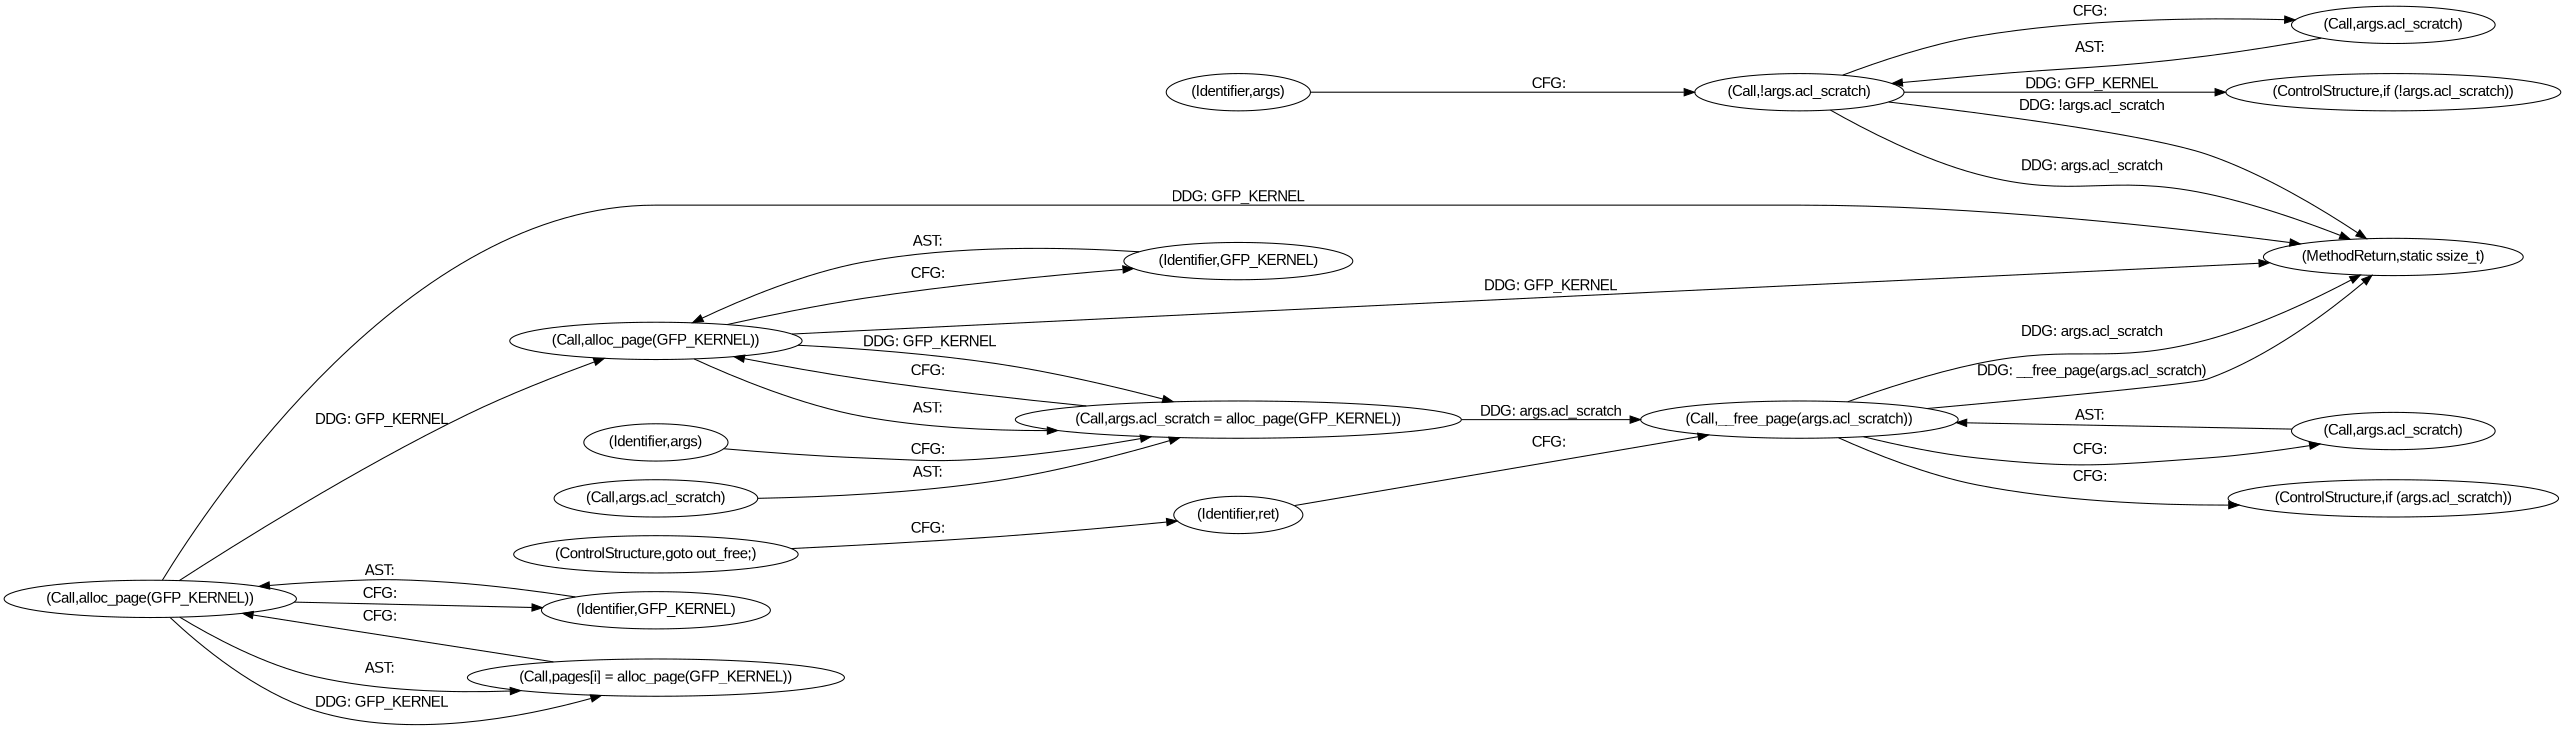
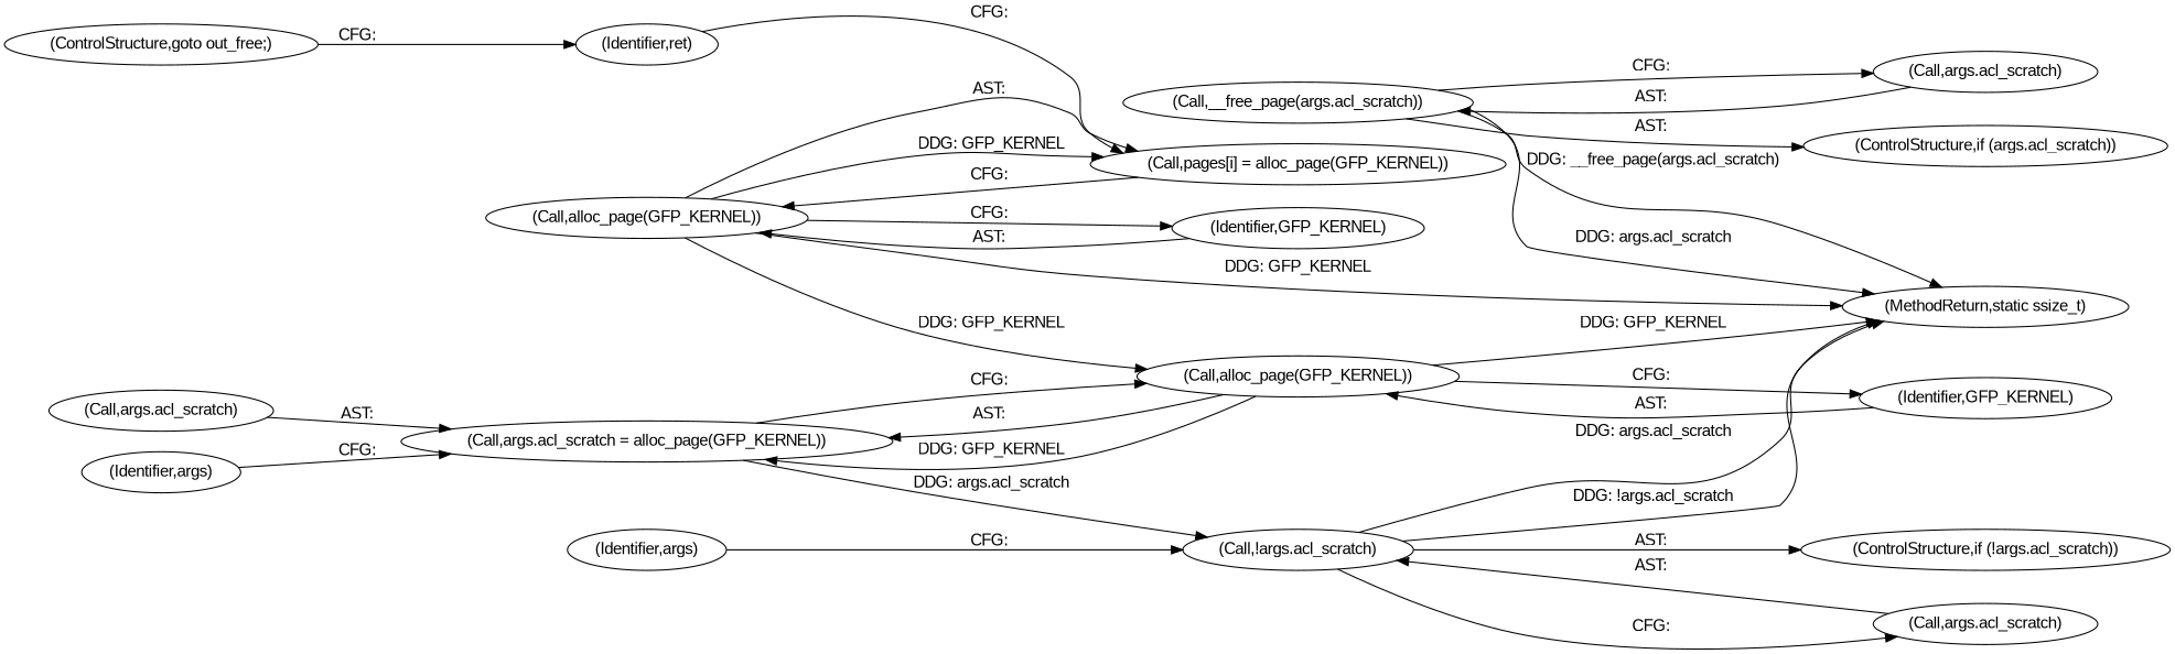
  digraph {
    fontname="Liberation Sans"
    rankdir=LR
    node [fontname="Liberation Sans"]
    edge [fontname="Liberation Sans"]
    n1 [label="(Call,__free_page(args.acl_scratch))"]
    n2 [label="(Call,args.acl_scratch)"]
    n3 [label="(ControlStructure,if (args.acl_scratch))"]
    n4 [label="(MethodReturn,static ssize_t)"]
    n5 [label="(Call,!args.acl_scratch)"]
    n6 [label="(ControlStructure,if (!args.acl_scratch))"]
    n7 [label="(Call,args.acl_scratch)"]
    n8 [label="(Call,args.acl_scratch = alloc_page(GFP_KERNEL))"]
    n9 [label="(Call,alloc_page(GFP_KERNEL))"]
    n10 [label="(Identifier,GFP_KERNEL)"]
    n11 [label="(Call,alloc_page(GFP_KERNEL))"]
    n12 [label="(Identifier,GFP_KERNEL)"]
    n13 [label="(Call,pages[i] = alloc_page(GFP_KERNEL))"]
    n14 [label="(ControlStructure,goto out_free;)"]
    n15 [label="(Identifier,ret)"]
    n16 [label="(Identifier,args)"]
    n17 [label="(Call,args.acl_scratch)"]
    n18 [label="(Identifier,args)"]
    n1 -> n2 [label="CFG: "]
-   n1 -> n3 [label="CFG: "]
+   n1 -> n3 [label="AST: "]
    n1 -> n4 [label="DDG: __free_page(args.acl_scratch)"]
    n1 -> n4 [label="DDG: args.acl_scratch"]
    n2 -> n1 [label="AST: "]
    n5 -> n4 [label="DDG: !args.acl_scratch"]
    n5 -> n4 [label="DDG: args.acl_scratch"]
-   n5 -> n6 [label="DDG: GFP_KERNEL"]
+   n5 -> n6 [label="AST: "]
    n5 -> n7 [label="CFG: "]
    n7 -> n5 [label="AST: "]
-   n8 -> n1 [label="DDG: args.acl_scratch"]
+   n8 -> n5 [label="DDG: args.acl_scratch"]
    n8 -> n9 [label="CFG: "]
    n9 -> n4 [label="DDG: GFP_KERNEL"]
    n9 -> n8 [label="AST: "]
    n9 -> n8 [label="DDG: GFP_KERNEL"]
    n9 -> n10 [label="CFG: "]
    n10 -> n9 [label="AST: "]
    n11 -> n4 [label="DDG: GFP_KERNEL"]
    n11 -> n9 [label="DDG: GFP_KERNEL"]
    n11 -> n12 [label="CFG: "]
    n11 -> n13 [label="AST: "]
    n11 -> n13 [label="DDG: GFP_KERNEL"]
    n12 -> n11 [label="AST: "]
    n13 -> n11 [label="CFG: "]
    n14 -> n15 [label="CFG: "]
-   n15 -> n1 [label="CFG: "]
+   n15 -> n13 [label="CFG: "]
    n16 -> n8 [label="CFG: "]
    n17 -> n8 [label="AST: "]
    n18 -> n5 [label="CFG: "]
  }
